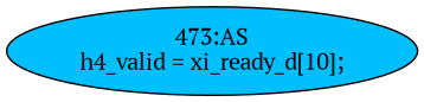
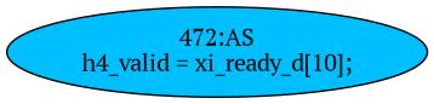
  strict digraph {
    fontname="PT Serif"
-   n1 [ast="<pyverilog.vparser.ast.Assign object at 0x7f9442a2ca90>" def_var="['h4_valid']" fillcolor=deepskyblue label="473:AS\nh4_valid = xi_ready_d[10];" statements="[]" style=filled typ=Assign use_var="['xi_ready_d']" fontname="PT Serif"]
+   n1 [ast="<pyverilog.vparser.ast.Assign object at 0x7f9442a2ca90>" def_var="['h4_valid']" fillcolor=deepskyblue label="472:AS\nh4_valid = xi_ready_d[10];" statements="[]" style=filled typ=Assign use_var="['xi_ready_d']" fontname="PT Serif"]
  }
